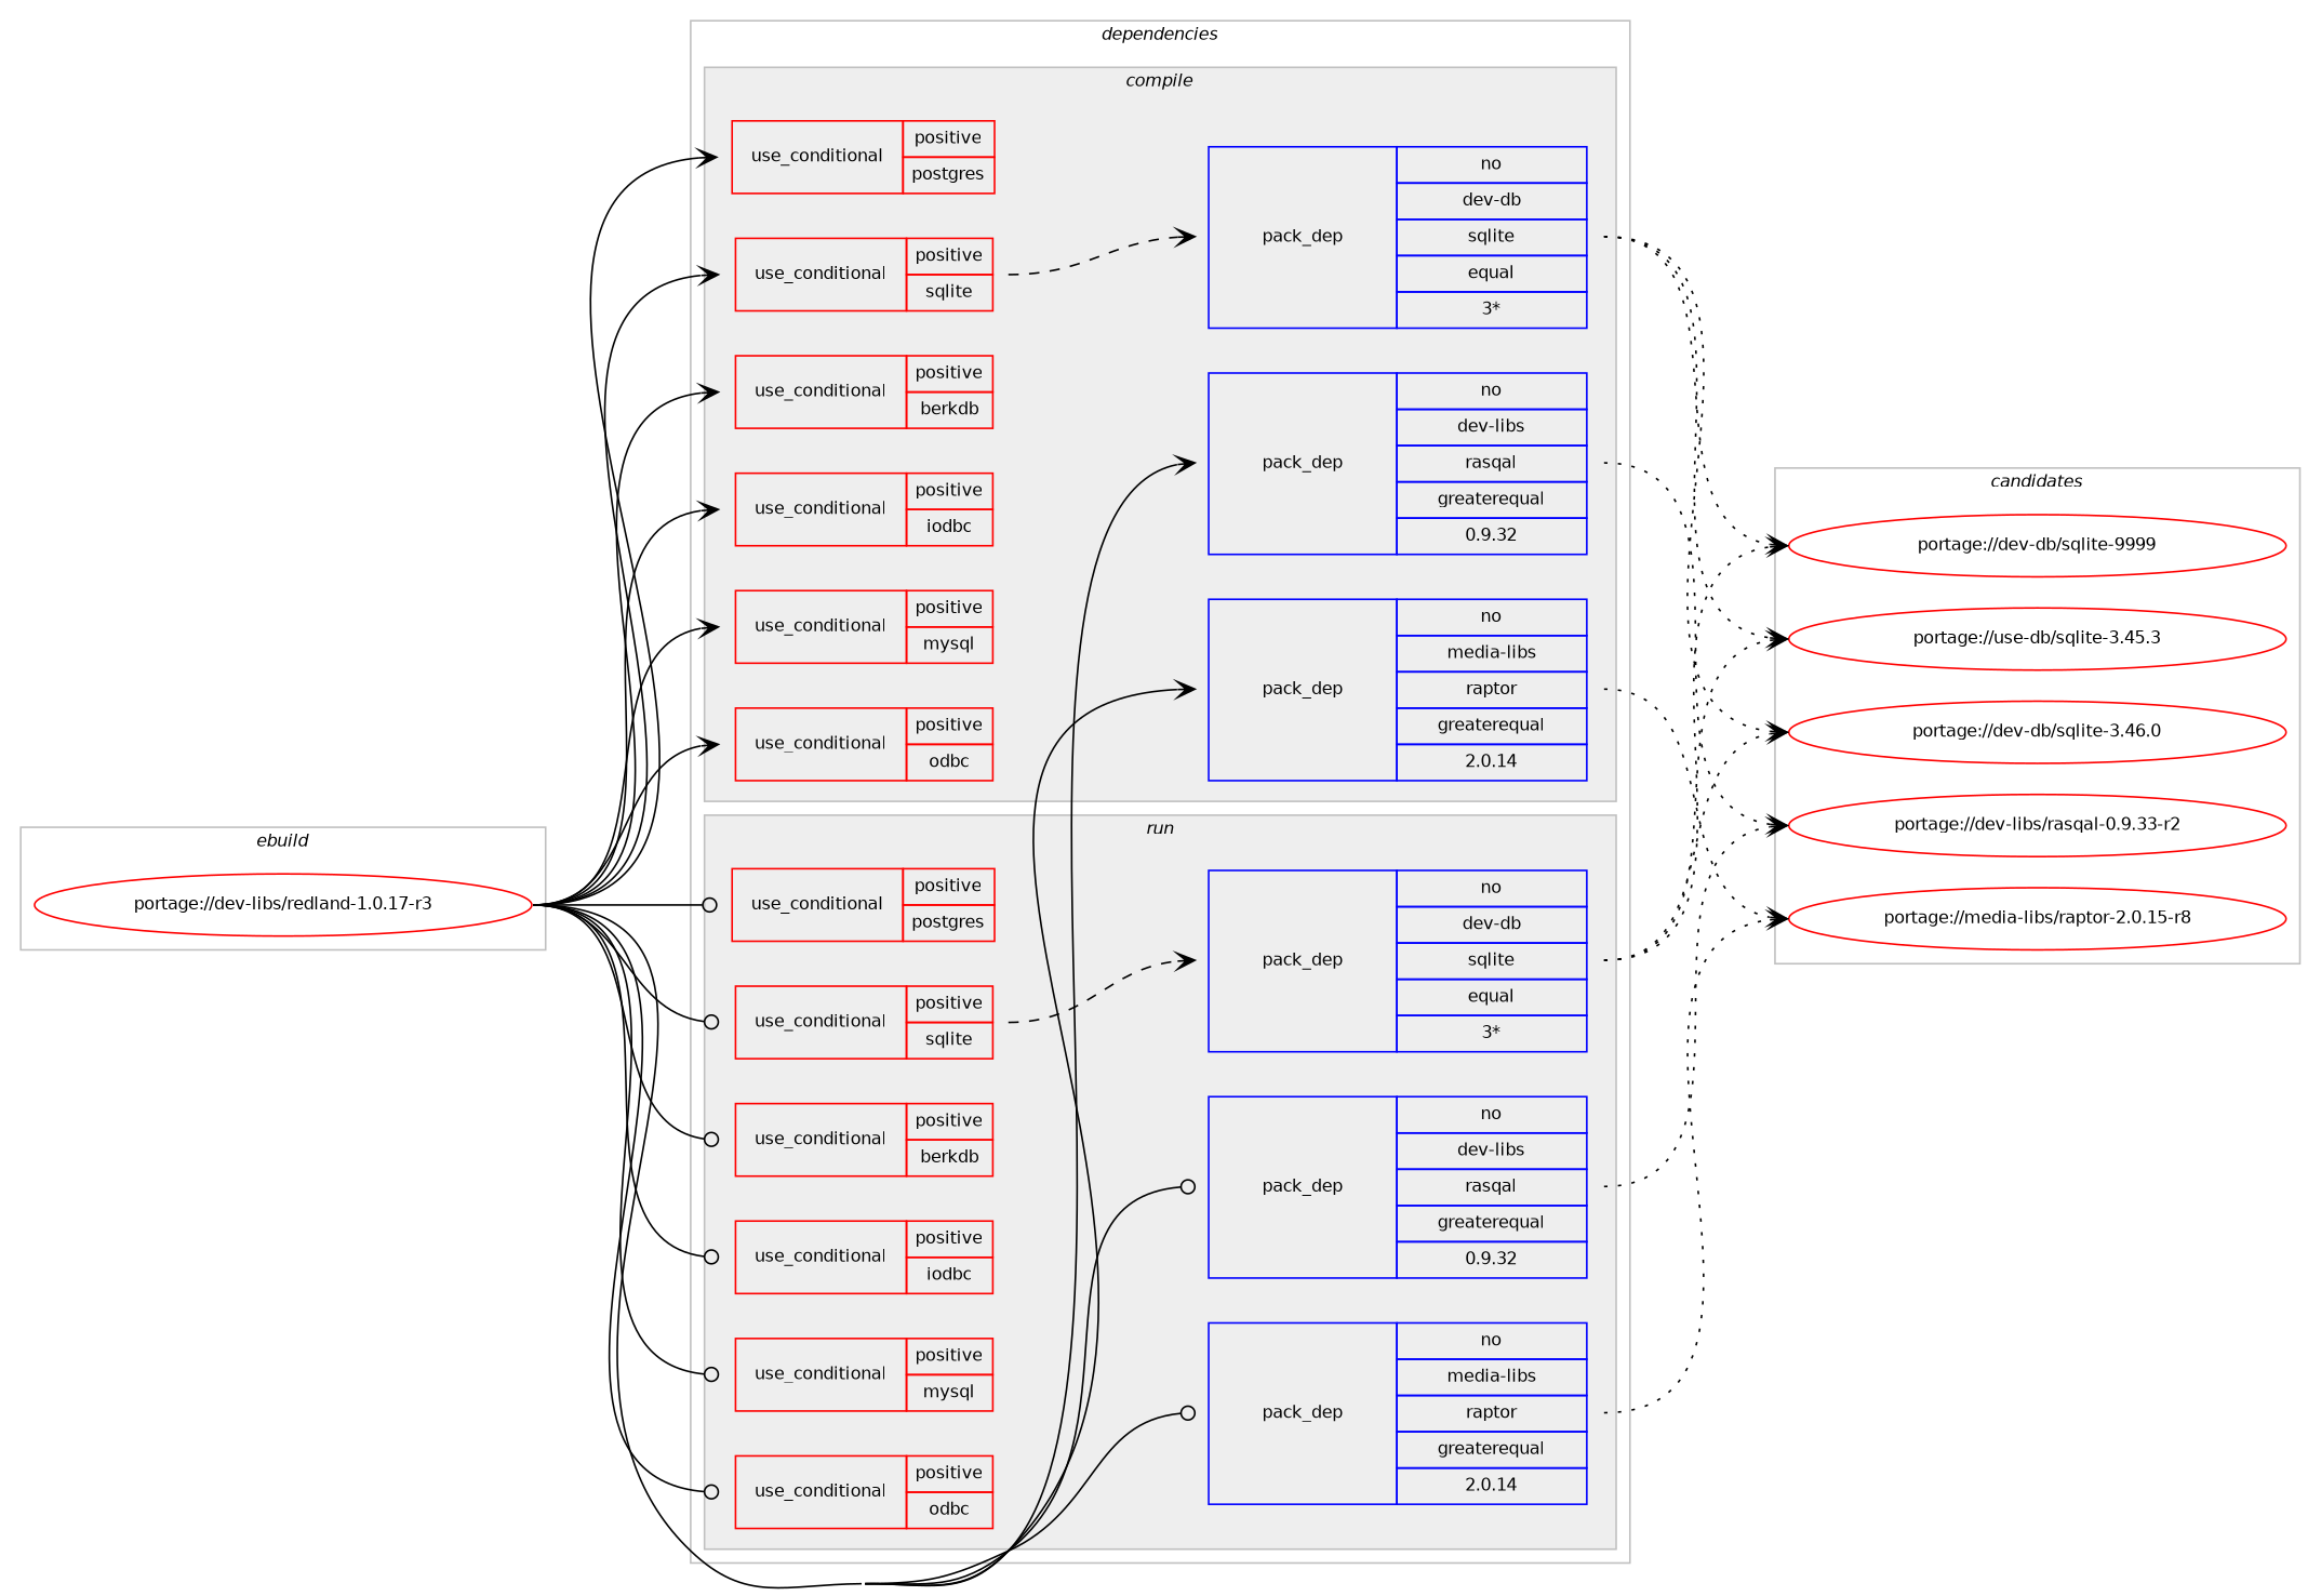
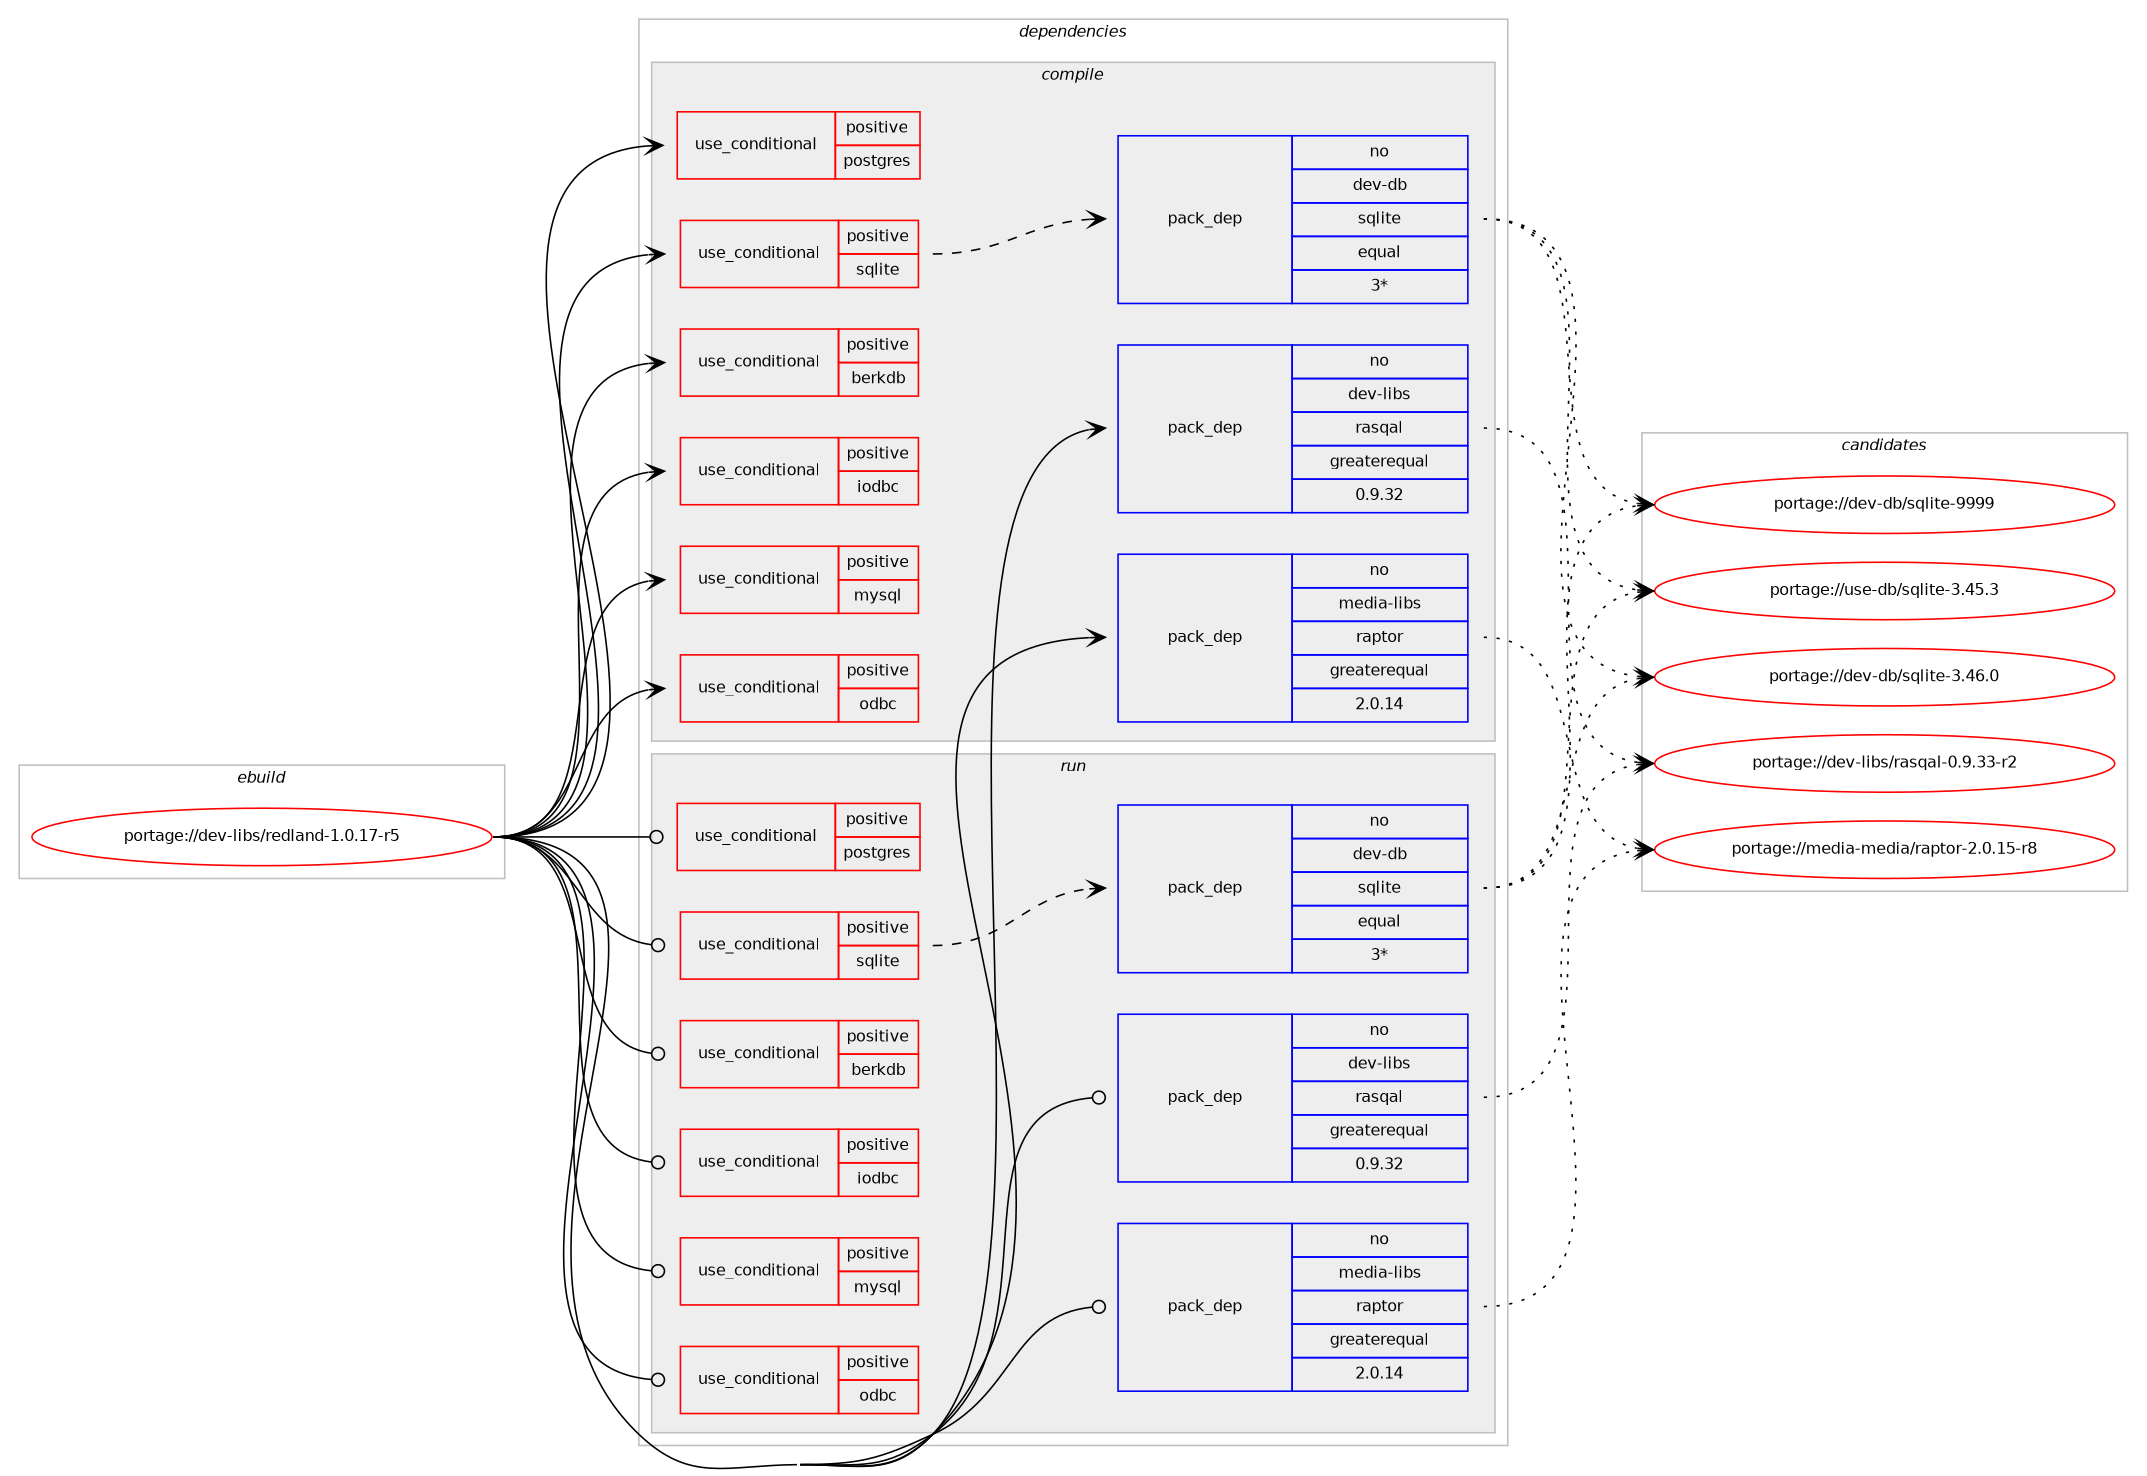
  digraph {
    compound=true
    concentrate=true
    fontname=Helvetica
    fontsize=10
    newrank=true
    rankdir=LR
    ranksep=1.5
    node [color=red fontname=Helvetica fontsize=10 shape=none]
    edge [arrowhead=vee headport=w style=solid tailport=e weight=20]
-   n1 [label="portage://dev-libs/redland-1.0.17-r3" width=4 shape=""]
+   n1 [label="portage://dev-libs/redland-1.0.17-r5" width=4 shape=""]
    n2 [label=<<TABLE BORDER="0" CELLBORDER="1" CELLSPACING="0" CELLPADDING="4"><TR><TD ROWSPAN="3" CELLPADDING="10">use_conditional</TD></TR><TR><TD>positive</TD></TR><TR><TD>berkdb</TD></TR></TABLE>>]
    n3 [label=<<TABLE BORDER="0" CELLBORDER="1" CELLSPACING="0" CELLPADDING="4"><TR><TD ROWSPAN="3" CELLPADDING="10">use_conditional</TD></TR><TR><TD>positive</TD></TR><TR><TD>iodbc</TD></TR></TABLE>>]
    n4 [label=<<TABLE BORDER="0" CELLBORDER="1" CELLSPACING="0" CELLPADDING="4"><TR><TD ROWSPAN="3" CELLPADDING="10">use_conditional</TD></TR><TR><TD>positive</TD></TR><TR><TD>mysql</TD></TR></TABLE>>]
    n5 [label=<<TABLE BORDER="0" CELLBORDER="1" CELLSPACING="0" CELLPADDING="4"><TR><TD ROWSPAN="3" CELLPADDING="10">use_conditional</TD></TR><TR><TD>positive</TD></TR><TR><TD>odbc</TD></TR></TABLE>>]
    n6 [label=<<TABLE BORDER="0" CELLBORDER="1" CELLSPACING="0" CELLPADDING="4"><TR><TD ROWSPAN="3" CELLPADDING="10">use_conditional</TD></TR><TR><TD>positive</TD></TR><TR><TD>postgres</TD></TR></TABLE>>]
    n7 [color=blue label=<<TABLE BORDER="0" CELLBORDER="1" CELLSPACING="0" CELLPADDING="4" WIDTH="220"><TR><TD ROWSPAN="6" CELLPADDING="30">pack_dep</TD></TR><TR><TD WIDTH="110">no</TD></TR><TR><TD>dev-db</TD></TR><TR><TD>sqlite</TD></TR><TR><TD>equal</TD></TR><TR><TD>3*</TD></TR></TABLE>>]
    n8 [label=<<TABLE BORDER="0" CELLBORDER="1" CELLSPACING="0" CELLPADDING="4"><TR><TD ROWSPAN="3" CELLPADDING="10">use_conditional</TD></TR><TR><TD>positive</TD></TR><TR><TD>sqlite</TD></TR></TABLE>>]
    n9 [color=blue label=<<TABLE BORDER="0" CELLBORDER="1" CELLSPACING="0" CELLPADDING="4" WIDTH="220"><TR><TD ROWSPAN="6" CELLPADDING="30">pack_dep</TD></TR><TR><TD WIDTH="110">no</TD></TR><TR><TD>dev-libs</TD></TR><TR><TD>rasqal</TD></TR><TR><TD>greaterequal</TD></TR><TR><TD>0.9.32</TD></TR></TABLE>>]
    n10 [color=blue label=<<TABLE BORDER="0" CELLBORDER="1" CELLSPACING="0" CELLPADDING="4" WIDTH="220"><TR><TD ROWSPAN="6" CELLPADDING="30">pack_dep</TD></TR><TR><TD WIDTH="110">no</TD></TR><TR><TD>media-libs</TD></TR><TR><TD>raptor</TD></TR><TR><TD>greaterequal</TD></TR><TR><TD>2.0.14</TD></TR></TABLE>>]
    n11 [label=<<TABLE BORDER="0" CELLBORDER="1" CELLSPACING="0" CELLPADDING="4"><TR><TD ROWSPAN="3" CELLPADDING="10">use_conditional</TD></TR><TR><TD>positive</TD></TR><TR><TD>berkdb</TD></TR></TABLE>>]
    n12 [label=<<TABLE BORDER="0" CELLBORDER="1" CELLSPACING="0" CELLPADDING="4"><TR><TD ROWSPAN="3" CELLPADDING="10">use_conditional</TD></TR><TR><TD>positive</TD></TR><TR><TD>iodbc</TD></TR></TABLE>>]
    n13 [label=<<TABLE BORDER="0" CELLBORDER="1" CELLSPACING="0" CELLPADDING="4"><TR><TD ROWSPAN="3" CELLPADDING="10">use_conditional</TD></TR><TR><TD>positive</TD></TR><TR><TD>mysql</TD></TR></TABLE>>]
    n14 [label=<<TABLE BORDER="0" CELLBORDER="1" CELLSPACING="0" CELLPADDING="4"><TR><TD ROWSPAN="3" CELLPADDING="10">use_conditional</TD></TR><TR><TD>positive</TD></TR><TR><TD>odbc</TD></TR></TABLE>>]
    n15 [label=<<TABLE BORDER="0" CELLBORDER="1" CELLSPACING="0" CELLPADDING="4"><TR><TD ROWSPAN="3" CELLPADDING="10">use_conditional</TD></TR><TR><TD>positive</TD></TR><TR><TD>postgres</TD></TR></TABLE>>]
    n16 [color=blue label=<<TABLE BORDER="0" CELLBORDER="1" CELLSPACING="0" CELLPADDING="4" WIDTH="220"><TR><TD ROWSPAN="6" CELLPADDING="30">pack_dep</TD></TR><TR><TD WIDTH="110">no</TD></TR><TR><TD>dev-db</TD></TR><TR><TD>sqlite</TD></TR><TR><TD>equal</TD></TR><TR><TD>3*</TD></TR></TABLE>>]
    n17 [label=<<TABLE BORDER="0" CELLBORDER="1" CELLSPACING="0" CELLPADDING="4"><TR><TD ROWSPAN="3" CELLPADDING="10">use_conditional</TD></TR><TR><TD>positive</TD></TR><TR><TD>sqlite</TD></TR></TABLE>>]
    n18 [color=blue label=<<TABLE BORDER="0" CELLBORDER="1" CELLSPACING="0" CELLPADDING="4" WIDTH="220"><TR><TD ROWSPAN="6" CELLPADDING="30">pack_dep</TD></TR><TR><TD WIDTH="110">no</TD></TR><TR><TD>dev-libs</TD></TR><TR><TD>rasqal</TD></TR><TR><TD>greaterequal</TD></TR><TR><TD>0.9.32</TD></TR></TABLE>>]
    n19 [color=blue label=<<TABLE BORDER="0" CELLBORDER="1" CELLSPACING="0" CELLPADDING="4" WIDTH="220"><TR><TD ROWSPAN="6" CELLPADDING="30">pack_dep</TD></TR><TR><TD WIDTH="110">no</TD></TR><TR><TD>media-libs</TD></TR><TR><TD>raptor</TD></TR><TR><TD>greaterequal</TD></TR><TR><TD>2.0.14</TD></TR></TABLE>>]
    n20 [label="portage://use-db/sqlite-3.45.3" width=4 shape=""]
    n21 [label="portage://dev-db/sqlite-3.46.0" width=4 shape=""]
    n22 [label="portage://dev-db/sqlite-9999" width=4 shape=""]
    n23 [label="portage://dev-libs/rasqal-0.9.33-r2" width=4 shape=""]
-   n24 [label="portage://media-libs/raptor-2.0.15-r8" width=4 shape=""]
+   n24 [label="portage://media-media/raptor-2.0.15-r8" width=4 shape=""]
    subgraph cluster_1 {
      color=gray
      label=<<i>ebuild</i>>
      rank=same
      n1
    }
    subgraph cluster_2 {
      color=gray
      label=<<i>dependencies</i>>
      subgraph cluster_3 {
        color=gray
        fillcolor="#eeeeee"
        label=<<i>compile</i>>
        style=filled
        subgraph sub_4 {
          color=gray
          fillcolor="#eeeeee"
          label=<<i>compile</i>>
          style=filled
          n2
        }
        subgraph sub_5 {
          color=gray
          fillcolor="#eeeeee"
          label=<<i>compile</i>>
          style=filled
          n3
        }
        subgraph sub_6 {
          color=gray
          fillcolor="#eeeeee"
          label=<<i>compile</i>>
          style=filled
          n4
        }
        subgraph sub_7 {
          color=gray
          fillcolor="#eeeeee"
          label=<<i>compile</i>>
          style=filled
          n5
        }
        subgraph sub_8 {
          color=gray
          fillcolor="#eeeeee"
          label=<<i>compile</i>>
          style=filled
          n6
        }
        subgraph sub_9 {
          color=gray
          fillcolor="#eeeeee"
          label=<<i>compile</i>>
          style=filled
          n8
          subgraph sub_10 {
            color=gray
            fillcolor="#eeeeee"
            label=<<i>compile</i>>
            style=filled
            n7
          }
        }
        subgraph sub_11 {
          color=gray
          fillcolor="#eeeeee"
          label=<<i>compile</i>>
          style=filled
          n9
        }
        subgraph sub_12 {
          color=gray
          fillcolor="#eeeeee"
          label=<<i>compile</i>>
          style=filled
          n10
        }
      }
      subgraph cluster_13 {
        color=gray
        fillcolor="#eeeeee"
        label=<<i>compile and run</i>>
        style=filled
      }
      subgraph cluster_14 {
        color=gray
        fillcolor="#eeeeee"
        label=<<i>run</i>>
        style=filled
        subgraph sub_15 {
          color=gray
          fillcolor="#eeeeee"
          label=<<i>run</i>>
          style=filled
          n11
        }
        subgraph sub_16 {
          color=gray
          fillcolor="#eeeeee"
          label=<<i>run</i>>
          style=filled
          n12
        }
        subgraph sub_17 {
          color=gray
          fillcolor="#eeeeee"
          label=<<i>run</i>>
          style=filled
          n13
        }
        subgraph sub_18 {
          color=gray
          fillcolor="#eeeeee"
          label=<<i>run</i>>
          style=filled
          n14
        }
        subgraph sub_19 {
          color=gray
          fillcolor="#eeeeee"
          label=<<i>run</i>>
          style=filled
          n15
        }
        subgraph sub_20 {
          color=gray
          fillcolor="#eeeeee"
          label=<<i>run</i>>
          style=filled
          n17
          subgraph sub_21 {
            color=gray
            fillcolor="#eeeeee"
            label=<<i>run</i>>
            style=filled
            n16
          }
        }
        subgraph sub_22 {
          color=gray
          fillcolor="#eeeeee"
          label=<<i>run</i>>
          style=filled
          n18
        }
        subgraph sub_23 {
          color=gray
          fillcolor="#eeeeee"
          label=<<i>run</i>>
          style=filled
          n19
        }
      }
    }
    subgraph cluster_24 {
      color=gray
      label=<<i>candidates</i>>
      rank=same
      subgraph sub_25 {
        color=black
        label=<<i>candidates</i>>
        nodesep=1
        rank=same
        n20
        n21
        n22
      }
      subgraph sub_26 {
        color=black
        label=<<i>candidates</i>>
        nodesep=1
        rank=same
        n23
      }
      subgraph sub_27 {
        color=black
        label=<<i>candidates</i>>
        nodesep=1
        rank=same
        n24
      }
      subgraph sub_28 {
        color=black
        label=<<i>candidates</i>>
        nodesep=1
        rank=same
        n20
        n21
        n22
      }
      subgraph sub_29 {
        color=black
        label=<<i>candidates</i>>
        nodesep=1
        rank=same
        n23
      }
      subgraph sub_30 {
        color=black
        label=<<i>candidates</i>>
        nodesep=1
        rank=same
        n24
      }
    }
    n1 -> n2
    n1 -> n3
    n1 -> n4
    n1 -> n5
    n1 -> n6
    n1 -> n8
    n1 -> n9
    n1 -> n10
    n1 -> n11 [arrowhead=odot]
    n1 -> n12 [arrowhead=odot]
    n1 -> n13 [arrowhead=odot]
    n1 -> n14 [arrowhead=odot]
    n1 -> n15 [arrowhead=odot]
    n1 -> n17 [arrowhead=odot]
    n1 -> n18 [arrowhead=odot]
    n1 -> n19 [arrowhead=odot]
    n7 -> n20 [style=dotted weight=100]
    n7 -> n21 [style=dotted weight=100]
    n7 -> n22 [style=dotted weight=100]
    n8 -> n7 [style=dashed]
    n9 -> n23 [style=dotted weight=100]
    n10 -> n24 [style=dotted weight=100]
    n16 -> n20 [style=dotted weight=100]
    n16 -> n21 [style=dotted weight=100]
    n16 -> n22 [style=dotted weight=100]
    n17 -> n16 [style=dashed]
    n18 -> n23 [style=dotted weight=100]
    n19 -> n24 [style=dotted weight=100]
  }
